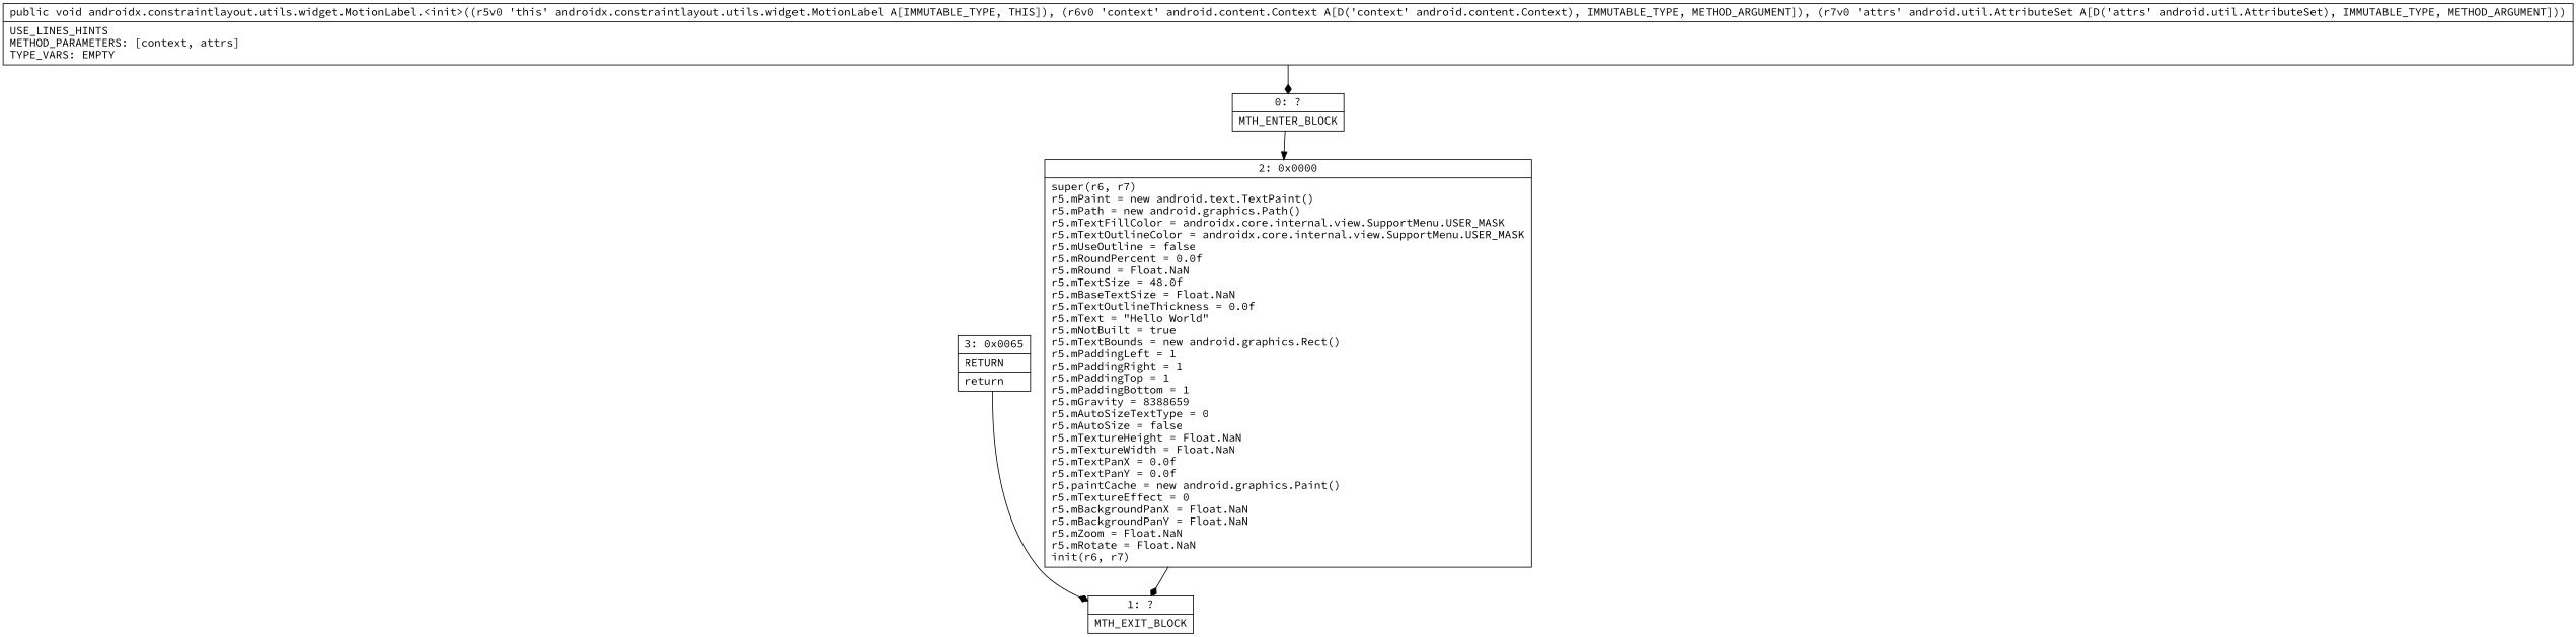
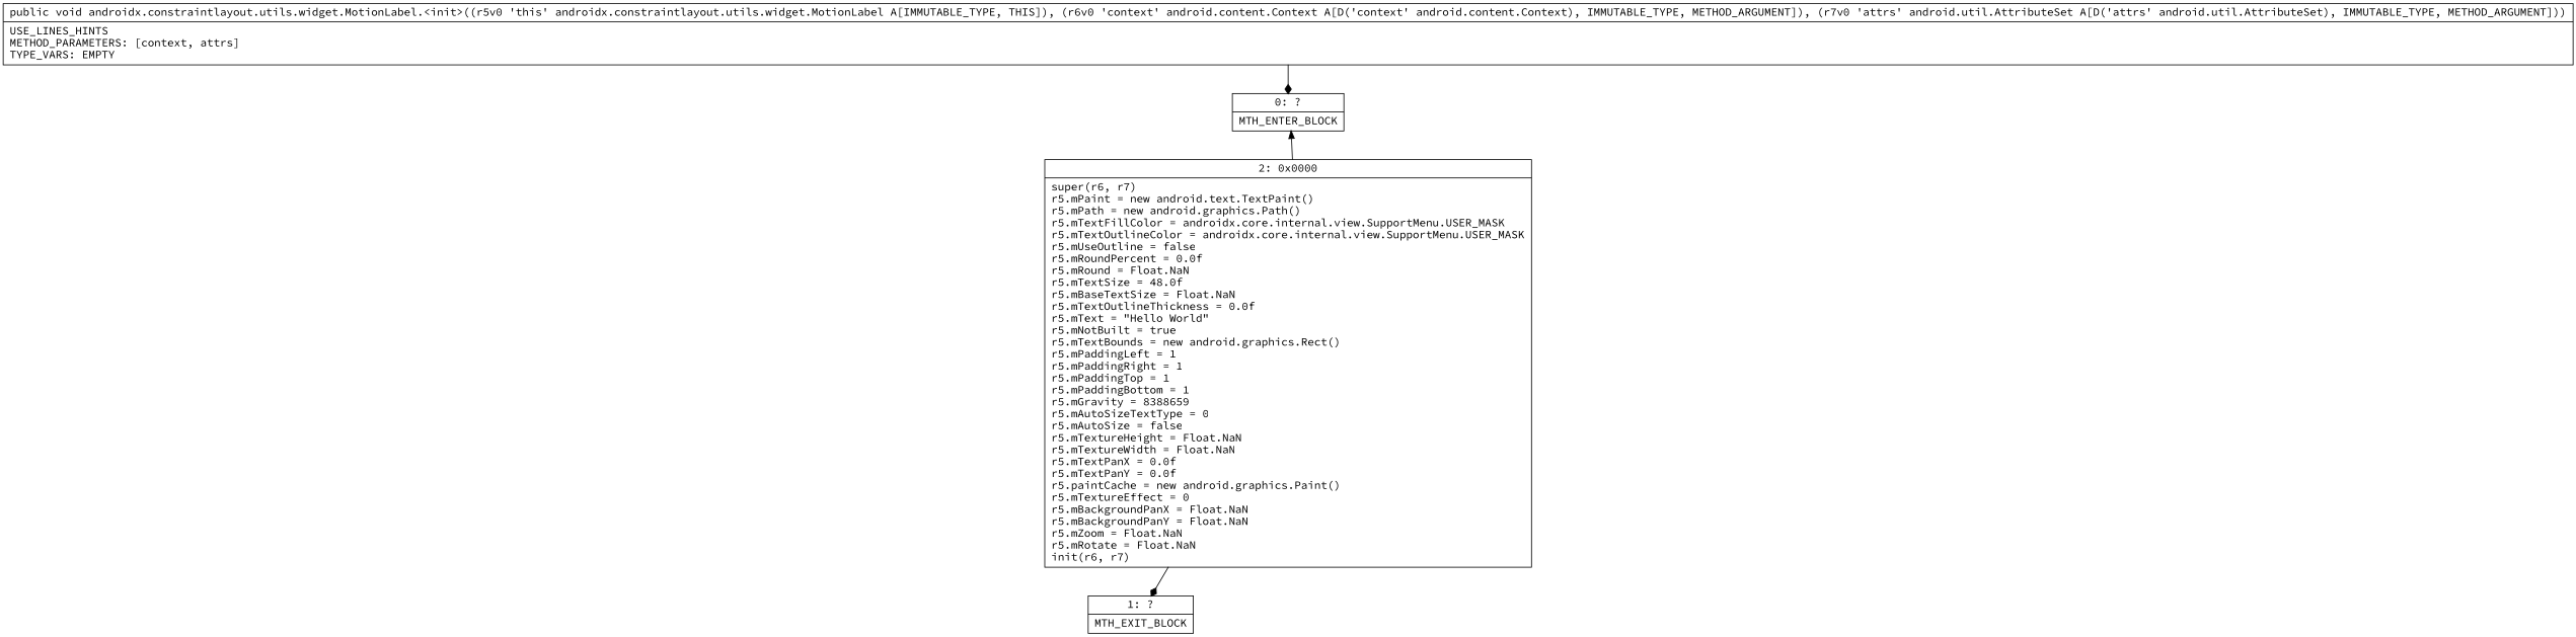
  digraph {
    fontname="Source Code Pro"
    node [fontname="Source Code Pro" shape=record]
    edge [arrowhead=diamond fontname="Source Code Pro"]
    n1 [label="{0\:\ ?|MTH_ENTER_BLOCK\l}"]
    n2 [label="{2\:\ 0x0000|super(r6, r7)\lr5.mPaint = new android.text.TextPaint()\lr5.mPath = new android.graphics.Path()\lr5.mTextFillColor = androidx.core.internal.view.SupportMenu.USER_MASK\lr5.mTextOutlineColor = androidx.core.internal.view.SupportMenu.USER_MASK\lr5.mUseOutline = false\lr5.mRoundPercent = 0.0f\lr5.mRound = Float.NaN\lr5.mTextSize = 48.0f\lr5.mBaseTextSize = Float.NaN\lr5.mTextOutlineThickness = 0.0f\lr5.mText = \"Hello World\"\lr5.mNotBuilt = true\lr5.mTextBounds = new android.graphics.Rect()\lr5.mPaddingLeft = 1\lr5.mPaddingRight = 1\lr5.mPaddingTop = 1\lr5.mPaddingBottom = 1\lr5.mGravity = 8388659\lr5.mAutoSizeTextType = 0\lr5.mAutoSize = false\lr5.mTextureHeight = Float.NaN\lr5.mTextureWidth = Float.NaN\lr5.mTextPanX = 0.0f\lr5.mTextPanY = 0.0f\lr5.paintCache = new android.graphics.Paint()\lr5.mTextureEffect = 0\lr5.mBackgroundPanX = Float.NaN\lr5.mBackgroundPanY = Float.NaN\lr5.mZoom = Float.NaN\lr5.mRotate = Float.NaN\linit(r6, r7)\l}"]
    n3 [label="{1\:\ ?|MTH_EXIT_BLOCK\l}"]
-   n4 [label="{3\:\ 0x0065|RETURN\l|return\l}"]
    n5 [label="{public void androidx.constraintlayout.utils.widget.MotionLabel.\<init\>((r5v0 'this' androidx.constraintlayout.utils.widget.MotionLabel A[IMMUTABLE_TYPE, THIS]), (r6v0 'context' android.content.Context A[D('context' android.content.Context), IMMUTABLE_TYPE, METHOD_ARGUMENT]), (r7v0 'attrs' android.util.AttributeSet A[D('attrs' android.util.AttributeSet), IMMUTABLE_TYPE, METHOD_ARGUMENT]))  | USE_LINES_HINTS\lMETHOD_PARAMETERS: [context, attrs]\lTYPE_VARS: EMPTY\l}"]
-   n1 -> n2 [arrowhead=normal]
+   n2 -> n1 [arrowhead=normal]
    n2 -> n3
-   n4 -> n3
    n5 -> n1
  }
